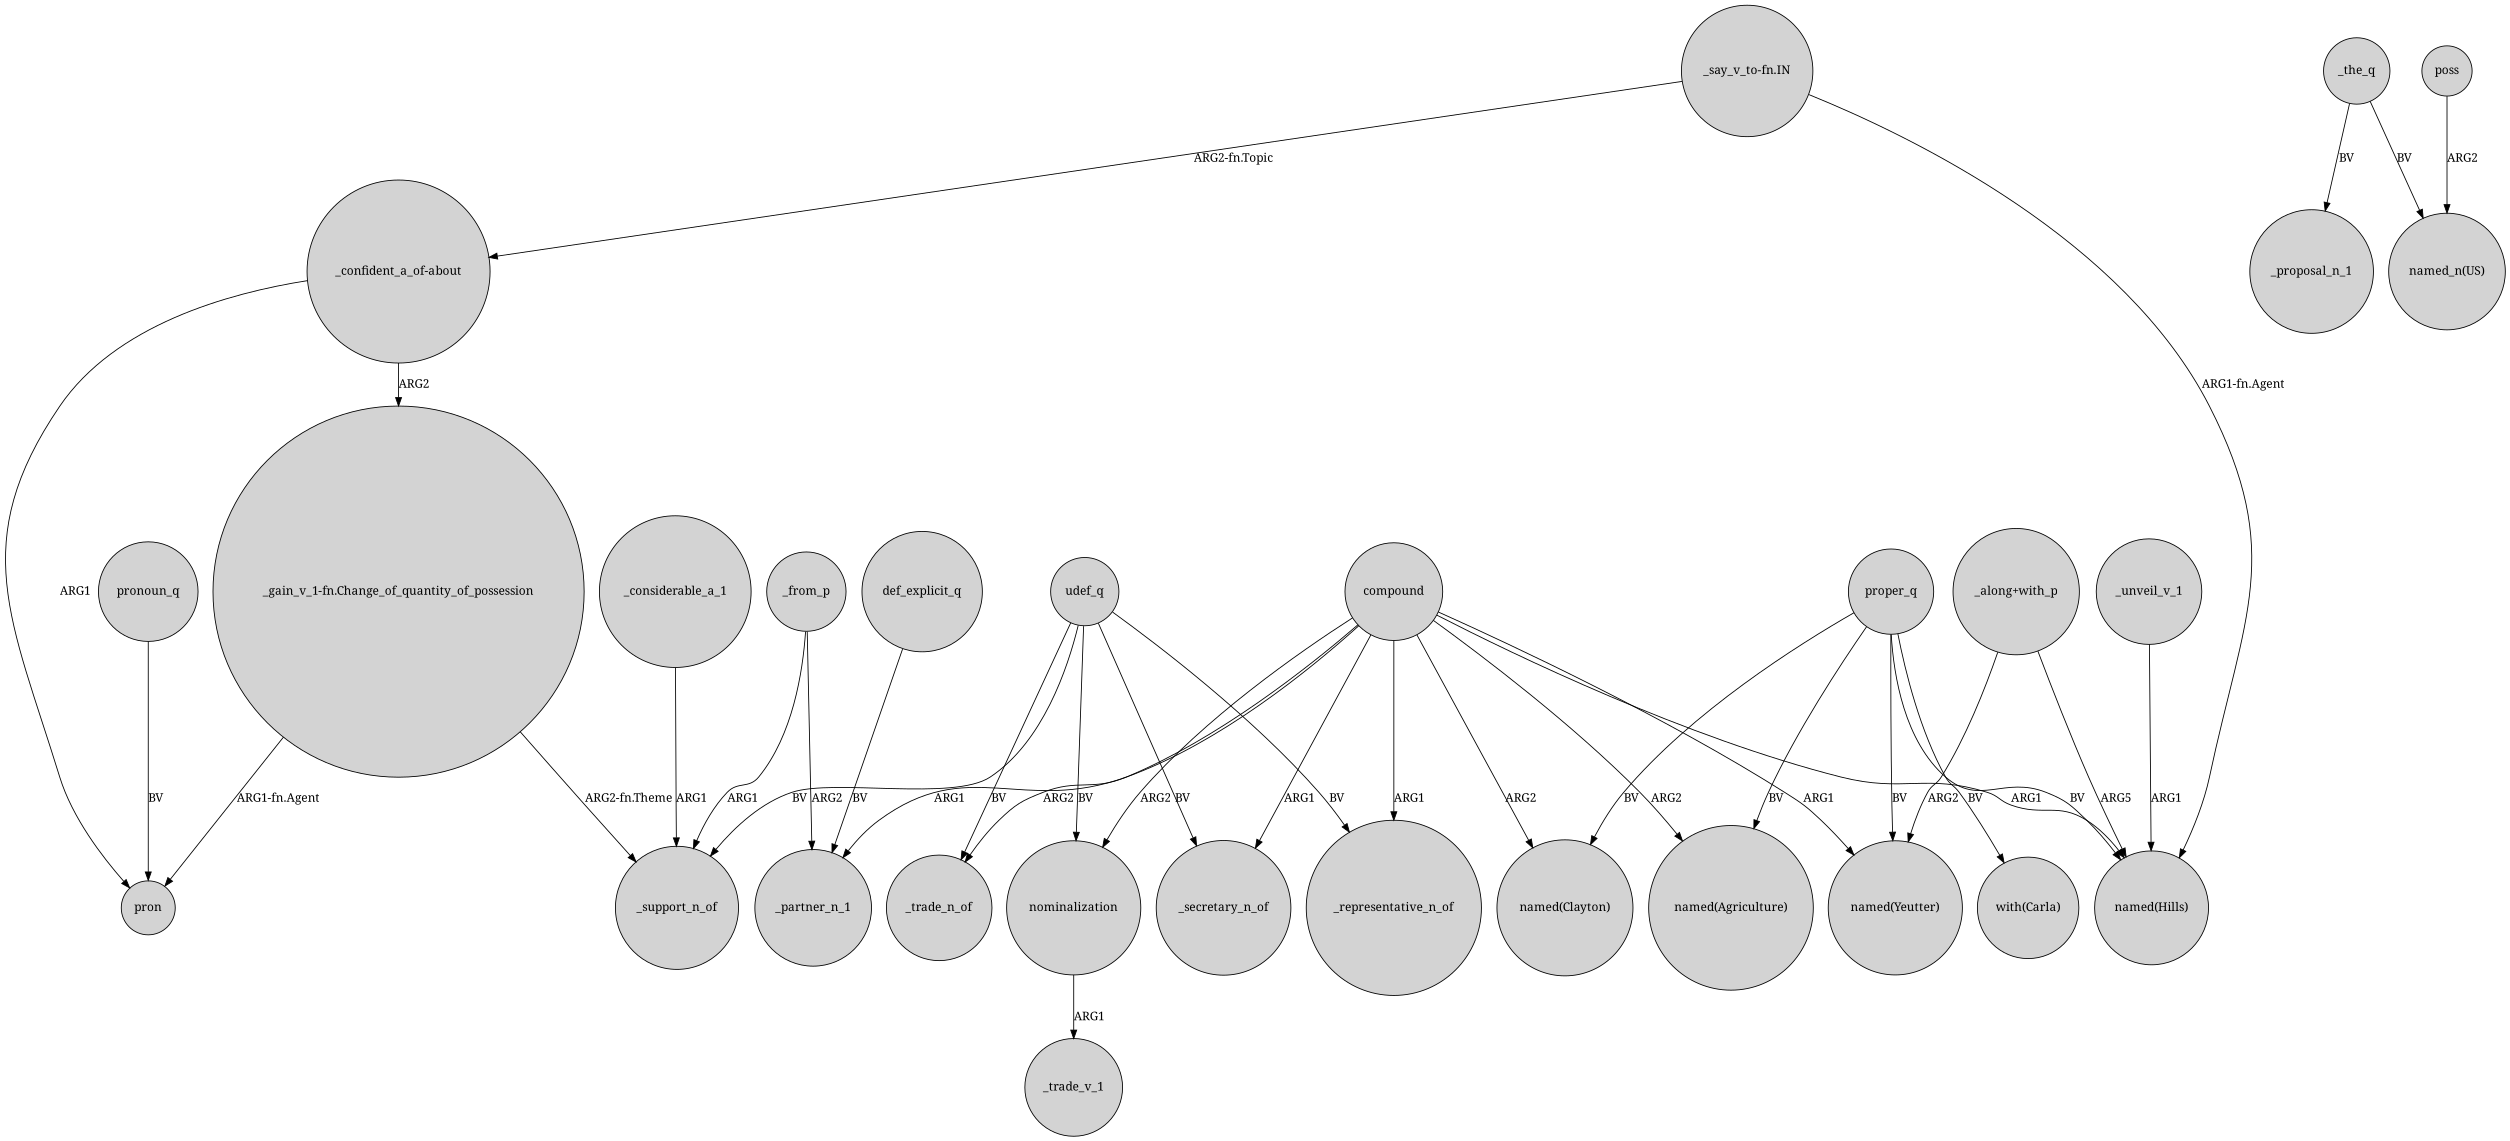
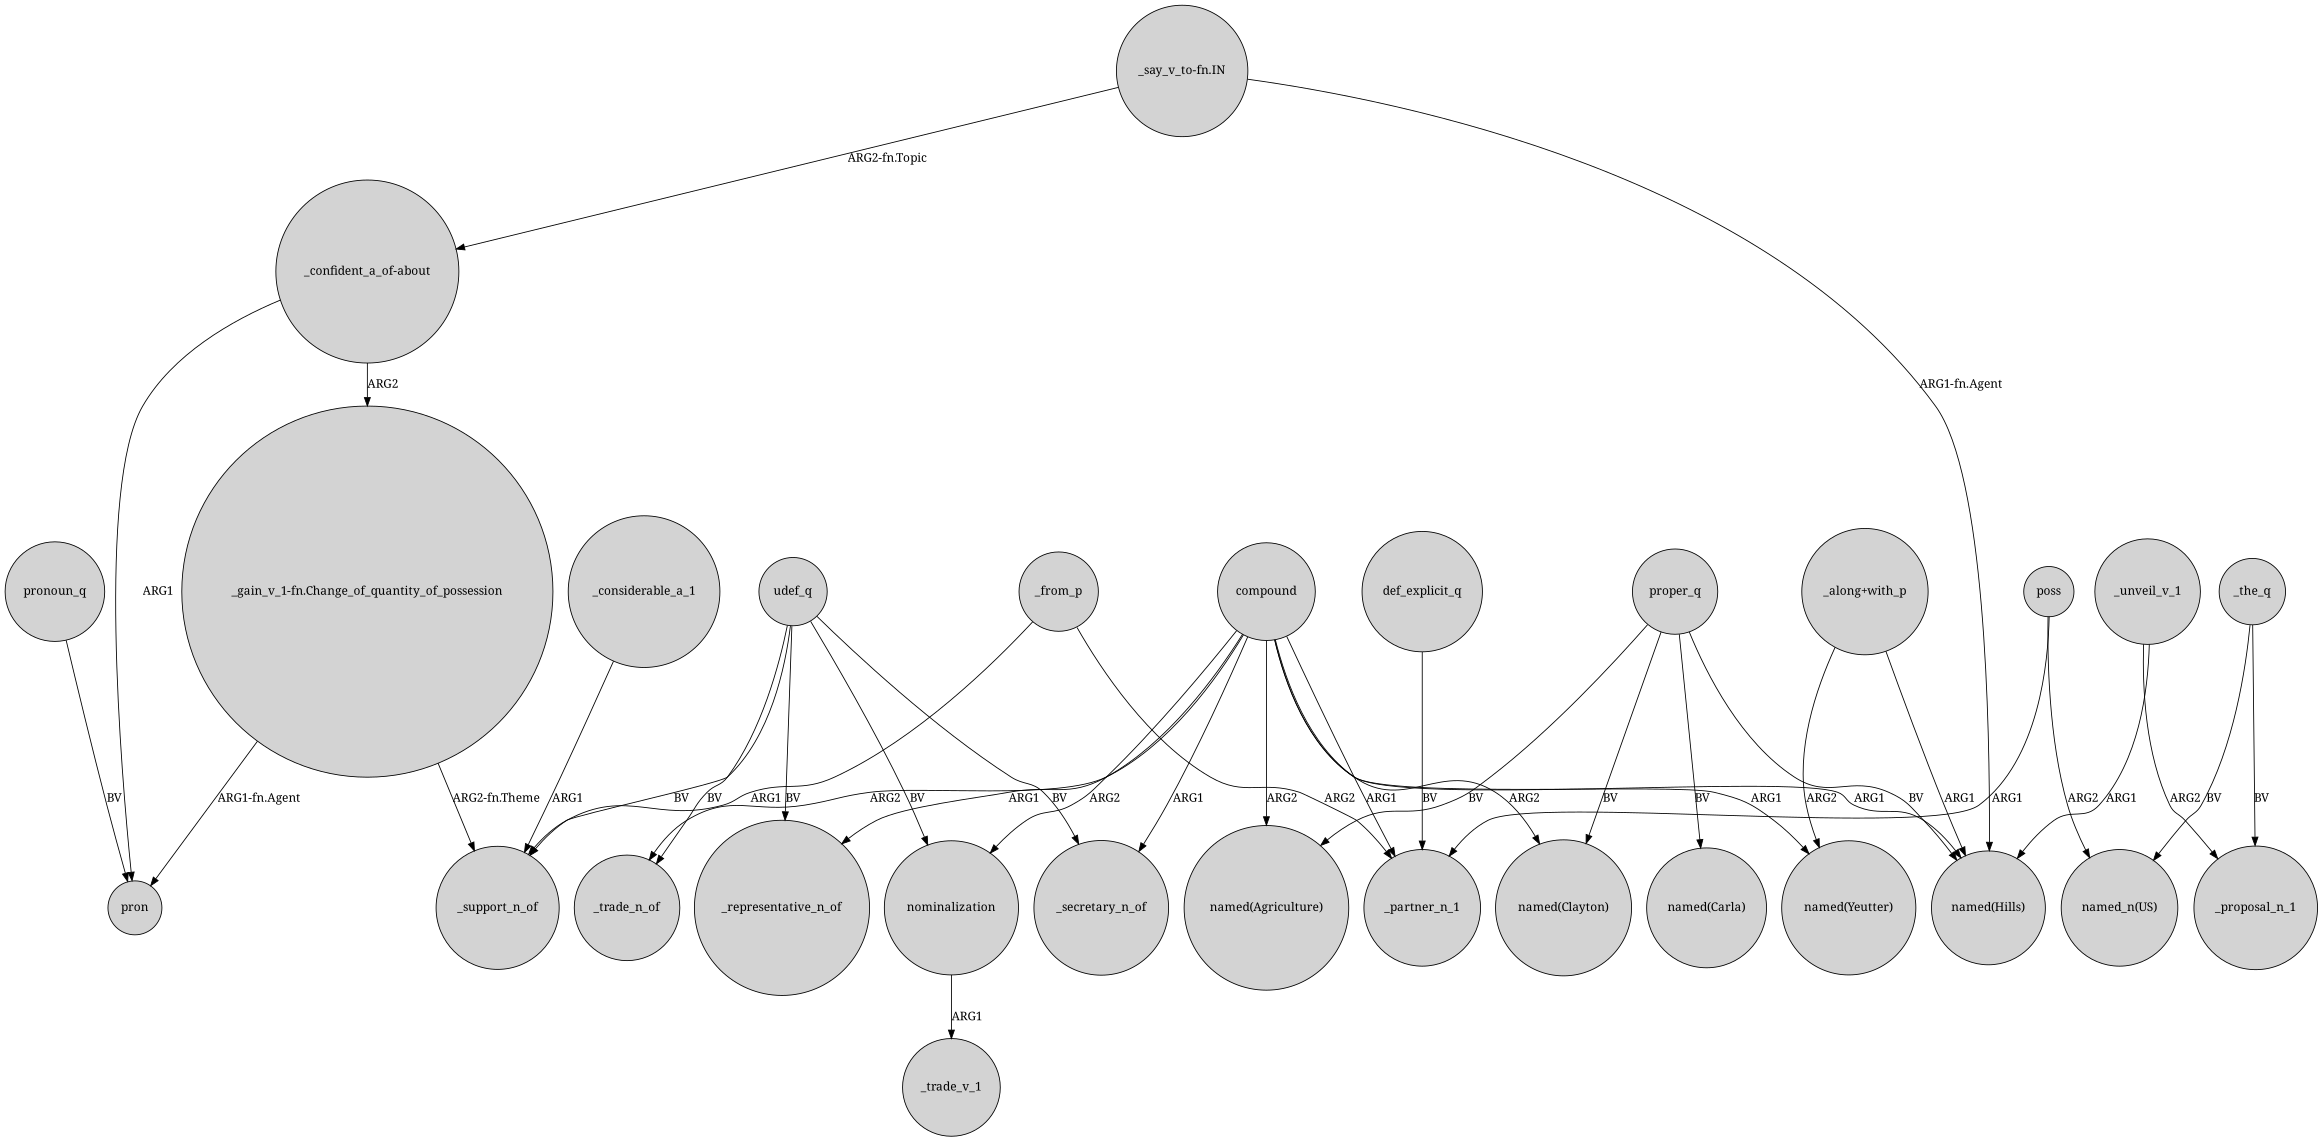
  digraph {
    fontname="Noto Serif"
    node [fontname="Noto Serif" shape=circle style=filled]
    edge [fontname="Noto Serif"]
    "_say_v_to-fn.IN"
    "_confident_a_of-about"
    "named(Hills)"
    "_gain_v_1-fn.Change_of_quantity_of_possession"
    pron
    _support_n_of
    proper_q
    "named(Clayton)"
    "named(Agriculture)"
    "named(Yeutter)"
-   "named(Carla)" [label="with(Carla)"]
+   "named(Carla)"
    udef_q
    _secretary_n_of
    _trade_n_of
    nominalization
    _representative_n_of
    _trade_v_1
    compound
    _partner_n_1
    _from_p
    _the_q
    _proposal_n_1
    "named_n(US)"
    "_along+with_p"
    _considerable_a_1
    def_explicit_q
    pronoun_q
    poss
    _unveil_v_1
    "_say_v_to-fn.IN" -> "_confident_a_of-about" [label="ARG2-fn.Topic"]
    "_say_v_to-fn.IN" -> "named(Hills)" [label="ARG1-fn.Agent"]
    "_confident_a_of-about" -> "_gain_v_1-fn.Change_of_quantity_of_possession" [label=ARG2]
    "_confident_a_of-about" -> pron [label=ARG1]
    "_gain_v_1-fn.Change_of_quantity_of_possession" -> pron [label="ARG1-fn.Agent"]
    "_gain_v_1-fn.Change_of_quantity_of_possession" -> _support_n_of [label="ARG2-fn.Theme"]
    proper_q -> "named(Hills)" [label=BV]
    proper_q -> "named(Clayton)" [label=BV]
    proper_q -> "named(Agriculture)" [label=BV]
-   proper_q -> "named(Yeutter)" [label=BV]
    proper_q -> "named(Carla)" [label=BV]
    udef_q -> _support_n_of [label=BV]
    udef_q -> _secretary_n_of [label=BV]
    udef_q -> _trade_n_of [label=BV]
    udef_q -> nominalization [label=BV]
    udef_q -> _representative_n_of [label=BV]
    nominalization -> _trade_v_1 [label=ARG1]
    compound -> "named(Hills)" [label=ARG1]
    compound -> "named(Clayton)" [label=ARG2]
    compound -> "named(Agriculture)" [label=ARG2]
    compound -> "named(Yeutter)" [label=ARG1]
    compound -> _secretary_n_of [label=ARG1]
    compound -> _trade_n_of [label=ARG2]
    compound -> nominalization [label=ARG2]
    compound -> _representative_n_of [label=ARG1]
    compound -> _partner_n_1 [label=ARG1]
    _from_p -> _support_n_of [label=ARG1]
    _from_p -> _partner_n_1 [label=ARG2]
    _the_q -> _proposal_n_1 [label=BV]
    _the_q -> "named_n(US)" [label=BV]
-   "_along+with_p" -> "named(Hills)" [label=ARG5]
+   "_along+with_p" -> "named(Hills)" [label=ARG1]
    "_along+with_p" -> "named(Yeutter)" [label=ARG2]
    _considerable_a_1 -> _support_n_of [label=ARG1]
    def_explicit_q -> _partner_n_1 [label=BV]
    pronoun_q -> pron [label=BV]
+   poss -> _partner_n_1 [label=ARG1]
    poss -> "named_n(US)" [label=ARG2]
    _unveil_v_1 -> "named(Hills)" [label=ARG1]
+   _unveil_v_1 -> _proposal_n_1 [label=ARG2]
  }
